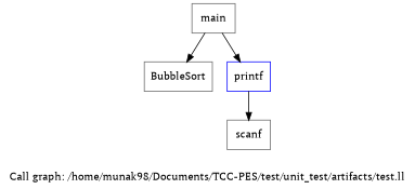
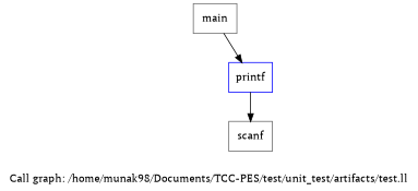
  digraph {
    fontname="PT Serif"
    label="Call graph: /home/munak98/Documents/TCC-PES/test/unit_test/artifacts/test.ll"
    node [color=gray40 fontname="PT Serif" shape=record]
    edge [fontname="PT Serif"]
-   n1 [label="{BubbleSort}"]
    n2 [label="{main}"]
    n3 [color=blue label="{printf}"]
    n4 [label="{scanf}"]
-   n2 -> n1
    n2 -> n3
    n3 -> n4
  }
